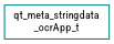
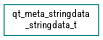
  digraph {
    rankdir=LR
    fontname="Roboto Condensed"
-   n1 [color=teal fillcolor=white fontname="Roboto Condensed" fontsize=10 height=0.2 label="qt_meta_stringdata\l_ocrApp_t" shape=record style=filled width=0.4]
+   n1 [color=teal fillcolor=white fontname="Roboto Condensed" fontsize=10 height=0.2 label="qt_meta_stringdata\l_stringdata_t" shape=record style=filled width=0.4]
  }
